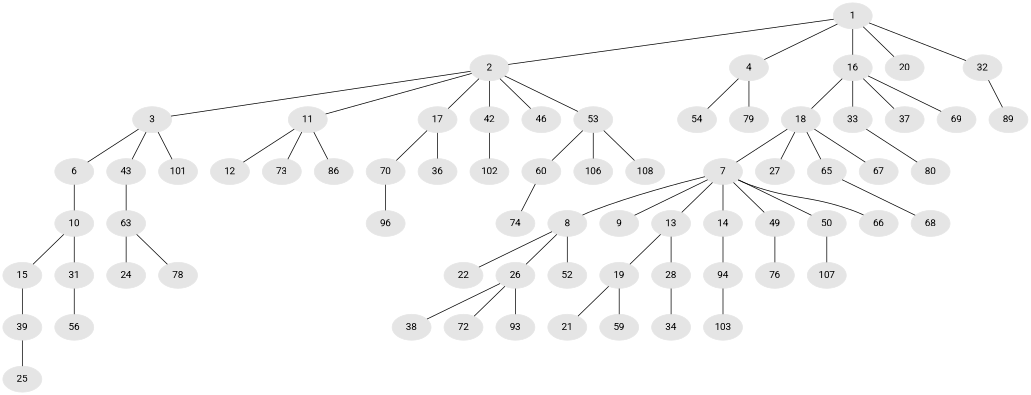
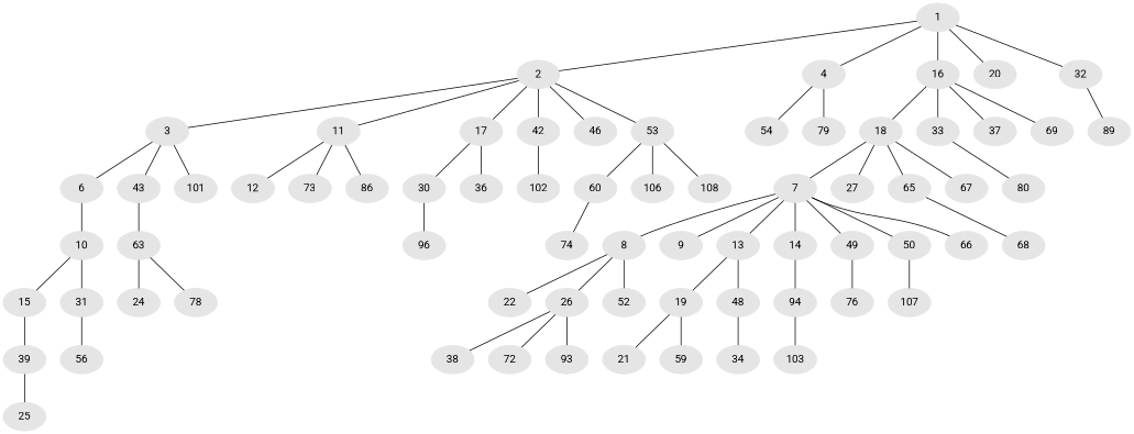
  graph {
    fontname=Roboto
    node [color=gray90 fontname=Roboto style=filled]
    edge [fontname=Roboto]
    1 [super="+84"]
    2 [super="+5"]
    4 [super="+25"]
    16 [super="+35"]
    20
    32 [super="+99"]
    3 [super="+81"]
    11 [super="+55"]
    17
    42 [super="+75"]
    46 [super="+48"]
    53 [super="+97"]
    54
    79
    7 [super="+23"]
    8 [super="+85"]
    9
    13
    14 [super="+62"]
    49 [super="+91"]
    50 [super="+105"]
    66
    18 [super="+40"]
    33 [super="+70"]
    37 [super="+88"]
    69
    89
    6 [super="+82"]
    43
    101
    12
    73
    86 [super="+98"]
-   30 [super="+71" label=70]
+   30 [super="+71"]
    36 [super="+77"]
    102
    60
    106
    108
    10 [super="+44"]
    63 [super="+90"]
    15
    31 [super="+47"]
    24 [super="+100"]
    22 [super="+29"]
    26 [super="+51"]
    52
    19 [super="+83"]
-   28 [super="+61"]
+   28 [super="+61" label=48]
    94 [super="+104"]
    76 [super="+95"]
    107
    38
    72
    93
    39 [super="+87"]
    56
    21 [super="+41"]
    59
    34 [super="+58"]
    103
    n62 [label=25 super="+57"]
    27 [super="+64"]
    65 [super="+92"]
    67
    80
    96
    68
    78
    74
    1 -- 2
    1 -- 4
    1 -- 16
    1 -- 20
    1 -- 32
    2 -- 3
    2 -- 11
    2 -- 17
    2 -- 42
    2 -- 46
    2 -- 53
    4 -- 54
    4 -- 79
    16 -- 18
    16 -- 33
    16 -- 37
    16 -- 69
    32 -- 89
    3 -- 6
    3 -- 43
    3 -- 101
    11 -- 12
    11 -- 73
    11 -- 86
    17 -- 30
    17 -- 36
    42 -- 102
    53 -- 60
    53 -- 106
    53 -- 108
    7 -- 8
    7 -- 9
    7 -- 13
    7 -- 14
    7 -- 49
    7 -- 50
    7 -- 66
    8 -- 22
    8 -- 26
    8 -- 52
    13 -- 19
    13 -- 28
    14 -- 94
    49 -- 76
    50 -- 107
    18 -- 7
    18 -- 27
    18 -- 65
    18 -- 67
    33 -- 80
    6 -- 10
    43 -- 63
    30 -- 96
    60 -- 74
    10 -- 15
    10 -- 31
    63 -- 24
    63 -- 78
    15 -- 39
    31 -- 56
    26 -- 38
    26 -- 72
    26 -- 93
    19 -- 21
    19 -- 59
    28 -- 34
    94 -- 103
    39 -- n62
    65 -- 68
  }
